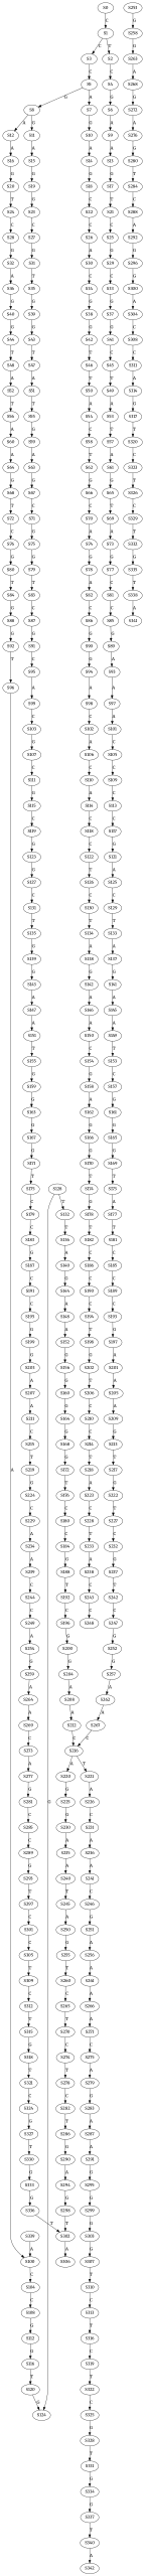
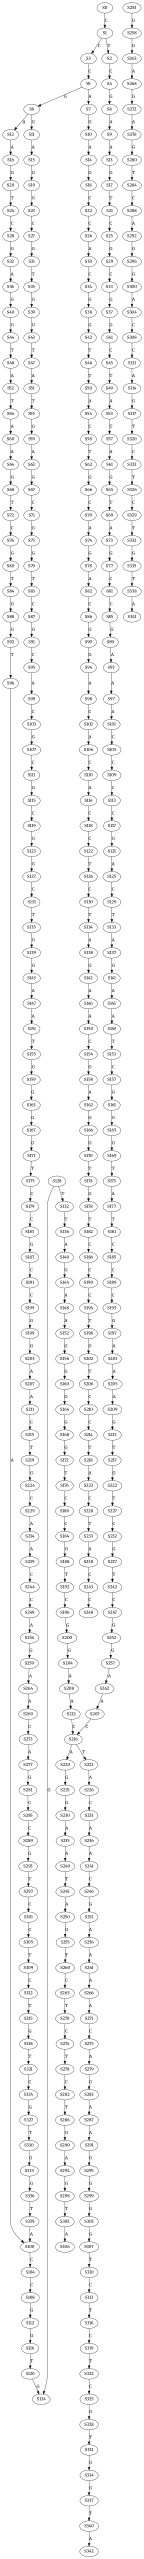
  strict digraph {
    fontname=Merriweather
    node [fontname=Merriweather]
    edge [fontname=Merriweather]
    S0
    S1
    S2
    S3
    S4
    S5
    S6
    S7
    S8
    S9
    S10
    S11
    S12
    S13
    S14
    S15
    S16
    S17
    S18
    S19
    S20
    S21
    S22
    S23
    S24
    S25
    S26
    S27
    S28
    S29
    S30
    S31
    S32
    S33
    S34
    S35
    S36
    S37
    S38
    S39
    S40
    S41
    S42
    S43
    S44
    S45
    S46
    S47
    S48
    S49
    S50
    S51
    S52
    S53
    S54
    S55
    S56
    S57
    S58
    S59
    S60
    S61
    S62
    S63
    S64
    S65
    S66
    S67
    S68
    S69
    S70
    S71
    S72
    S73
    S74
    S75
    S76
    S77
    S78
    S79
    S80
    S81
    S82
    S83
    S84
    S85
    S86
    S87
    S88
    S89
    S90
    S91
    S92
    S93
    S94
    S95
    S96
    S97
    S98
    S99
    S100
    S101
    S102
    S103
    S104
    S105
    S106
    S107
    S108
    S109
    S110
    S111
    S112
    S113
    S114
    S115
    S116
    S117
    S118
    S119
    S120
    S121
    S122
    S123
    S124
    S125
    S126
    S127
    S129
    S130
    S131
    S128
    S132
    S133
    S134
    S135
    S136
    S137
    S138
    S139
    S140
    S141
    S142
    S143
    S144
    S145
    S146
    S147
    S148
    S149
    S150
    S151
    S152
    S153
    S154
    S155
    S156
    S157
    S158
    S159
    S160
    S161
    S162
    S163
    S164
    S165
    S166
    S167
    S168
    S169
    S170
    S171
    S172
    S173
    S174
    S175
    S176
    S177
    S178
    S179
    S180
    S181
    S182
    S183
    S184
    S185
    S186
    S187
    S188
    S189
    S190
    S191
    S192
    S193
    S194
    S195
    S196
    S197
    S198
    S199
    S200
    S201
    S202
    S203
    S204
    S205
    S206
    S207
    S208
    S209
    S210
    S211
    S212
    S213
    S214
    S215
    S216
    S217
    S218
    S219
    S220
    S221
    S222
    S223
    S224
    S225
    S226
    S227
    S228
    S229
    S230
    S231
    S232
    S233
    S234
    S235
    S236
    S237
    S238
    S239
    S240
    S241
    S242
    S243
    S244
    S245
    S246
    S247
    S248
    S249
    S250
    S251
    S252
    S254
    S255
    S256
    S257
    S253
    S258
    S259
    S260
    S261
    S262
    S263
    S264
    S265
    S266
    S267
    S268
    S269
    S270
    S271
    S272
    S273
    S274
    S275
    S276
    S277
    S278
    S279
    S280
    S281
    S282
    S283
    S284
    S285
    S286
    S287
    S288
    S289
    S290
    S291
    S292
    S293
    S294
    S295
    S296
    S297
    S298
    S299
    S300
    S301
    S302
    S303
    S304
    S305
    S306
    S307
    S308
    S309
    S310
    S311
    S312
    S313
    S314
    S315
    S316
    S317
    S318
    S319
    S320
    S321
    S322
    S323
    S324
    S325
    S326
    S327
    S328
    S329
    S330
    S331
    S332
    S333
    S334
    S335
    S336
    S337
    S338
    S339
    S340
    S341
    S342
    S0 -> S1 [label=C]
    S1 -> S2 [label=T]
    S1 -> S3 [label=C]
    S2 -> S4 [label=C]
    S3 -> S5 [label=C]
    S4 -> S6 [label=G]
    S5 -> S7 [label=A]
    S5 -> S8 [label=G]
    S6 -> S9 [label=A]
    S7 -> S10 [label=G]
    S8 -> S11 [label=G]
    S8 -> S12 [label=A]
    S9 -> S13 [label=A]
    S10 -> S14 [label=A]
    S11 -> S15 [label=A]
    S12 -> S16 [label=A]
    S13 -> S17 [label=G]
    S14 -> S18 [label=G]
    S15 -> S19 [label=G]
    S16 -> S20 [label=G]
    S17 -> S21 [label=T]
    S18 -> S22 [label=C]
    S19 -> S23 [label=G]
    S20 -> S24 [label=T]
    S21 -> S25 [label=C]
    S22 -> S26 [label=C]
    S23 -> S27 [label=C]
    S24 -> S28 [label=C]
    S25 -> S29 [label=G]
    S26 -> S30 [label=A]
    S27 -> S31 [label=G]
    S28 -> S32 [label=G]
    S29 -> S33 [label=C]
    S30 -> S34 [label=C]
    S31 -> S35 [label=T]
    S32 -> S36 [label=A]
    S33 -> S37 [label=G]
    S34 -> S38 [label=G]
    S35 -> S39 [label=G]
    S36 -> S40 [label=G]
    S37 -> S41 [label=G]
    S38 -> S42 [label=G]
    S39 -> S43 [label=G]
    S40 -> S44 [label=G]
    S41 -> S45 [label=C]
    S42 -> S46 [label=T]
    S43 -> S47 [label=T]
    S44 -> S48 [label=T]
    S45 -> S49 [label=T]
    S46 -> S50 [label=T]
    S47 -> S51 [label=A]
    S48 -> S52 [label=A]
    S49 -> S53 [label=A]
    S50 -> S54 [label=A]
    S51 -> S55 [label=T]
    S52 -> S56 [label=T]
    S53 -> S57 [label=T]
    S54 -> S58 [label=C]
    S55 -> S59 [label=G]
    S56 -> S60 [label=A]
    S57 -> S61 [label=A]
    S58 -> S62 [label=T]
    S59 -> S63 [label=A]
    S60 -> S64 [label=A]
    S61 -> S65 [label=G]
    S62 -> S66 [label=G]
    S63 -> S67 [label=G]
    S64 -> S68 [label=G]
    S65 -> S69 [label=T]
    S66 -> S70 [label=C]
    S67 -> S71 [label=C]
    S68 -> S72 [label=T]
    S69 -> S73 [label=A]
    S70 -> S74 [label=A]
    S71 -> S75 [label=G]
    S72 -> S76 [label=C]
    S73 -> S77 [label=G]
    S74 -> S78 [label=G]
    S75 -> S79 [label=G]
    S76 -> S80 [label=G]
    S77 -> S81 [label=C]
    S78 -> S82 [label=A]
    S79 -> S83 [label=T]
    S80 -> S84 [label=T]
    S81 -> S85 [label=C]
    S82 -> S86 [label=C]
    S83 -> S87 [label=C]
    S84 -> S88 [label=G]
    S85 -> S89 [label=G]
    S86 -> S90 [label=G]
    S87 -> S91 [label=G]
    S88 -> S92 [label=G]
    S89 -> S93 [label=A]
    S90 -> S94 [label=G]
    S91 -> S95 [label=C]
    S92 -> S96 [label=T]
    S93 -> S97 [label=A]
    S94 -> S98 [label=A]
    S95 -> S99 [label=A]
    S96 -> S100 [label=A]
    S97 -> S101 [label=A]
    S98 -> S102 [label=C]
    S99 -> S103 [label=C]
    S100 -> S104 [label=C]
    S101 -> S105 [label=C]
    S102 -> S106 [label=A]
    S103 -> S107 [label=G]
    S104 -> S108 [label=C]
    S105 -> S109 [label=C]
    S106 -> S110 [label=C]
    S107 -> S111 [label=C]
    S108 -> S112 [label=G]
    S109 -> S113 [label=C]
    S110 -> S114 [label=A]
    S111 -> S115 [label=G]
    S112 -> S116 [label=G]
    S113 -> S117 [label=C]
    S114 -> S118 [label=C]
    S115 -> S119 [label=C]
    S116 -> S120 [label=T]
    S117 -> S121 [label=G]
    S118 -> S122 [label=C]
    S119 -> S123 [label=G]
    S120 -> S124 [label=G]
    S121 -> S125 [label=A]
    S122 -> S126 [label=T]
    S123 -> S127 [label=G]
    S125 -> S129 [label=C]
    S126 -> S130 [label=C]
    S127 -> S131 [label=C]
    S129 -> S133 [label=T]
    S130 -> S134 [label=T]
    S131 -> S135 [label=T]
    S128 -> S124 [label=G]
    S128 -> S132 [label=T]
    S132 -> S136 [label=T]
    S133 -> S137 [label=A]
    S134 -> S138 [label=A]
    S135 -> S139 [label=G]
    S136 -> S140 [label=A]
    S137 -> S141 [label=G]
    S138 -> S142 [label=G]
    S139 -> S143 [label=G]
    S140 -> S144 [label=G]
    S141 -> S145 [label=A]
    S142 -> S146 [label=A]
    S143 -> S147 [label=A]
    S144 -> S148 [label=A]
    S145 -> S149 [label=A]
    S146 -> S150 [label=A]
    S147 -> S151 [label=A]
    S148 -> S152 [label=A]
    S149 -> S153 [label=T]
    S150 -> S154 [label=C]
    S151 -> S155 [label=T]
    S152 -> S156 [label=G]
    S153 -> S157 [label=C]
    S154 -> S158 [label=G]
    S155 -> S159 [label=G]
    S156 -> S160 [label=G]
    S157 -> S161 [label=G]
    S158 -> S162 [label=A]
    S159 -> S163 [label=G]
    S160 -> S164 [label=G]
    S161 -> S165 [label=G]
    S162 -> S166 [label=G]
    S163 -> S167 [label=G]
    S164 -> S168 [label=G]
    S165 -> S169 [label=G]
    S166 -> S170 [label=G]
    S167 -> S171 [label=G]
    S168 -> S172 [label=G]
    S169 -> S173 [label=T]
    S170 -> S174 [label=T]
    S171 -> S175 [label=T]
    S172 -> S176 [label=T]
    S173 -> S177 [label=A]
    S174 -> S178 [label=G]
    S175 -> S179 [label=C]
    S176 -> S180 [label=C]
    S177 -> S181 [label=T]
    S178 -> S182 [label=T]
    S179 -> S183 [label=C]
    S180 -> S184 [label=C]
    S181 -> S185 [label=C]
    S182 -> S186 [label=C]
    S183 -> S187 [label=G]
    S184 -> S188 [label=G]
    S185 -> S189 [label=C]
    S186 -> S190 [label=C]
    S187 -> S191 [label=C]
    S188 -> S192 [label=T]
    S189 -> S193 [label=C]
    S190 -> S194 [label=C]
    S191 -> S195 [label=C]
    S192 -> S196 [label=C]
    S193 -> S197 [label=G]
    S194 -> S198 [label=T]
    S195 -> S199 [label=G]
    S196 -> S200 [label=G]
    S197 -> S201 [label=A]
    S198 -> S202 [label=G]
    S199 -> S203 [label=G]
    S200 -> S204 [label=G]
    S201 -> S205 [label=A]
    S202 -> S206 [label=T]
    S203 -> S207 [label=A]
    S204 -> S208 [label=A]
    S205 -> S209 [label=A]
    S206 -> S210 [label=C]
    S207 -> S211 [label=A]
    S208 -> S212 [label=A]
    S209 -> S213 [label=G]
    S210 -> S214 [label=C]
    S211 -> S215 [label=C]
    S212 -> S216 [label=C]
    S213 -> S217 [label=T]
    S214 -> S218 [label=T]
    S215 -> S219 [label=T]
    S216 -> S220 [label=A]
    S216 -> S221 [label=T]
    S217 -> S222 [label=G]
    S218 -> S223 [label=A]
    S219 -> S224 [label=G]
    S220 -> S225 [label=G]
    S221 -> S226 [label=A]
    S222 -> S227 [label=T]
    S223 -> S228 [label=C]
    S224 -> S229 [label=C]
    S225 -> S230 [label=G]
    S226 -> S231 [label=C]
    S227 -> S232 [label=C]
    S228 -> S233 [label=T]
    S229 -> S234 [label=A]
    S230 -> S235 [label=A]
    S231 -> S236 [label=A]
    S232 -> S237 [label=G]
    S233 -> S238 [label=A]
    S234 -> S239 [label=A]
    S235 -> S240 [label=A]
    S236 -> S241 [label=A]
    S237 -> S242 [label=T]
    S238 -> S243 [label=C]
    S239 -> S244 [label=C]
    S240 -> S245 [label=T]
    S241 -> S246 [label=C]
    S242 -> S247 [label=C]
    S243 -> S248 [label=C]
    S244 -> S249 [label=C]
    S245 -> S250 [label=A]
    S246 -> S251 [label=G]
    S247 -> S252 [label=G]
    S249 -> S254 [label=A]
    S250 -> S255 [label=G]
    S251 -> S256 [label=A]
    S252 -> S257 [label=G]
    S254 -> S259 [label=G]
    S255 -> S260 [label=T]
    S256 -> S261 [label=A]
    S257 -> S262 [label=A]
    S253 -> S258 [label=G]
    S258 -> S263 [label=G]
    S259 -> S264 [label=A]
    S260 -> S265 [label=C]
    S261 -> S266 [label=A]
    S262 -> S267 [label=A]
    S263 -> S268 [label=A]
    S264 -> S269 [label=A]
    S265 -> S270 [label=T]
    S266 -> S271 [label=A]
    S267 -> S216 [label=C]
    S268 -> S272 [label=G]
    S269 -> S273 [label=C]
    S270 -> S274 [label=C]
    S271 -> S275 [label=C]
    S272 -> S276 [label=A]
    S273 -> S277 [label=A]
    S274 -> S278 [label=T]
    S275 -> S279 [label=A]
    S276 -> S280 [label=G]
    S277 -> S281 [label=G]
    S278 -> S282 [label=C]
    S279 -> S283 [label=G]
    S280 -> S284 [label=T]
    S281 -> S285 [label=C]
    S282 -> S286 [label=T]
    S283 -> S287 [label=A]
    S284 -> S288 [label=C]
    S285 -> S289 [label=C]
    S286 -> S290 [label=G]
    S287 -> S291 [label=A]
    S288 -> S292 [label=A]
    S289 -> S293 [label=G]
    S290 -> S294 [label=A]
    S291 -> S295 [label=G]
    S292 -> S296 [label=G]
    S293 -> S297 [label=T]
    S294 -> S298 [label=G]
    S295 -> S299 [label=G]
    S296 -> S300 [label=G]
    S297 -> S301 [label=C]
    S298 -> S302 [label=T]
    S299 -> S303 [label=G]
    S300 -> S304 [label=A]
    S301 -> S305 [label=C]
    S302 -> S306 [label=A]
    S303 -> S307 [label=G]
    S304 -> S308 [label=C]
    S305 -> S309 [label=T]
    S307 -> S310 [label=T]
    S308 -> S311 [label=C]
    S309 -> S312 [label=C]
    S310 -> S313 [label=C]
    S311 -> S314 [label=A]
    S312 -> S315 [label=T]
    S313 -> S316 [label=T]
    S314 -> S317 [label=G]
    S315 -> S318 [label=G]
    S316 -> S319 [label=C]
    S317 -> S320 [label=T]
    S318 -> S321 [label=T]
    S319 -> S322 [label=T]
    S320 -> S323 [label=C]
    S321 -> S324 [label=C]
    S322 -> S325 [label=C]
    S323 -> S326 [label=T]
    S324 -> S327 [label=G]
    S325 -> S328 [label=G]
    S326 -> S329 [label=C]
    S327 -> S330 [label=T]
    S328 -> S331 [label=T]
    S329 -> S332 [label=T]
    S330 -> S333 [label=G]
    S331 -> S334 [label=G]
    S332 -> S335 [label=G]
    S333 -> S336 [label=G]
    S334 -> S337 [label=G]
    S335 -> S338 [label=T]
-   S336 -> S302 [label=T]
+   S336 -> S339 [label=T]
    S337 -> S340 [label=T]
    S338 -> S341 [label=A]
    S339 -> S100 [label=A]
    S340 -> S342 [label=A]
  }
